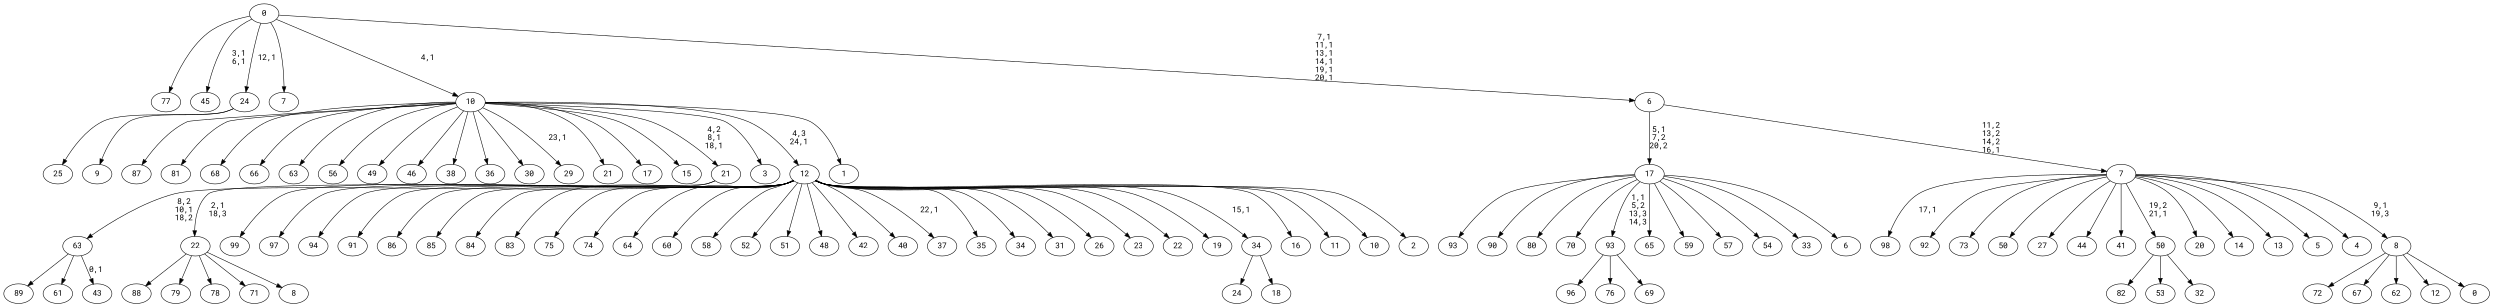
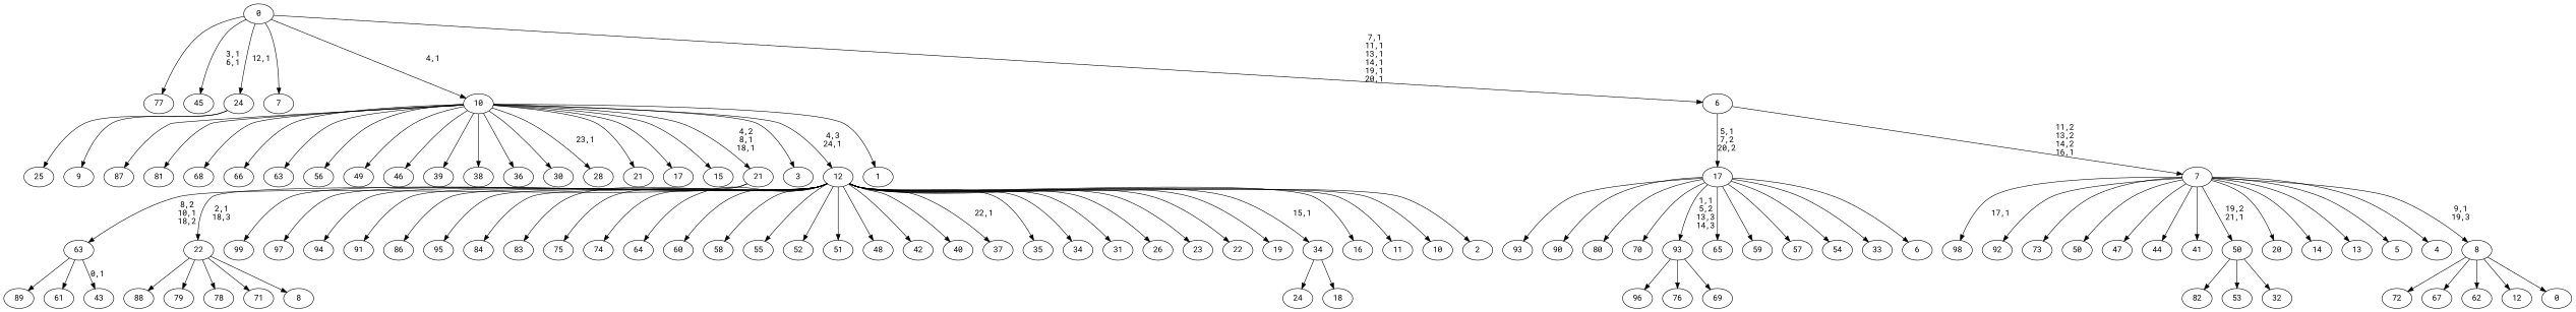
  digraph {
    fontname="Roboto Mono"
    node [fontname="Roboto Mono"]
    edge [fontname="Roboto Mono"]
    n1 [label=99]
    n2 [label=98]
    n3 [label=97]
    n4 [label=96]
    n5 [label=94]
    n6 [label=93]
    n7 [label=92]
    n8 [label=91]
    n9 [label=90]
    n10 [label=89]
    n11 [label=88]
    n12 [label=87]
    n13 [label=86]
-   n14 [label=85]
+   n14 [label=95]
    n15 [label=84]
    n16 [label=83]
    n17 [label=82]
    n18 [label=81]
    n19 [label=80]
    n20 [label=79]
    n21 [label=78]
    n22 [label=77]
    n23 [label=76]
    n24 [label=75]
    n25 [label=74]
    n26 [label=73]
    n27 [label=72]
    n28 [label=71]
    n29 [label=70]
    n30 [label=69]
    93
    n32 [label=68]
    n33 [label=67]
    n34 [label=66]
    n35 [label=65]
    n36 [label=64]
    n37 [label=63]
    n38 [label=62]
    n39 [label=61]
    n40 [label=60]
    n41 [label=59]
    n42 [label=58]
    n43 [label=57]
    n44 [label=56]
+   n45 [label=55]
    n46 [label=54]
    n47 [label=53]
    n48 [label=52]
    n49 [label=51]
    n50 [label=50]
    n51 [label=49]
    n52 [label=48]
-   n53 [label=27]
+   n53 [label=47]
    n54 [label=46]
    n55 [label=45]
    n56 [label=44]
    n57 [label=43]
    63
    n59 [label=42]
    n60 [label=41]
    n61 [label=40]
+   n62 [label=39]
    n63 [label=38]
    n64 [label=37]
    n65 [label=36]
    n66 [label=35]
    n67 [label=34]
    n68 [label=33]
    n69 [label=32]
    50
    n71 [label=31]
    n72 [label=30]
-   n73 [label=29]
+   n73 [label=28]
    n74 [label=26]
    n75 [label=25]
    n76 [label=24]
    n77 [label=23]
    n78 [label=22]
    n79 [label=21]
    n80 [label=20]
    n81 [label=19]
    n82 [label=18]
    34
    n84 [label=17]
    n85 [label=16]
    n86 [label=15]
    n87 [label=14]
    n88 [label=13]
    n89 [label=12]
    n90 [label=11]
    n91 [label=10]
    n92 [label=9]
    24
    n94 [label=8]
    22
    21
    n97 [label=7]
    n98 [label=6]
    17
    n100 [label=5]
    n101 [label=4]
    n102 [label=3]
    n103 [label=2]
    12
    n105 [label=1]
    10
    n107 [label=0]
    8
    7
    6
    0
    93 -> n4
    93 -> n23
    93 -> n30
    63 -> n10
    63 -> n39
    63 -> n57 [label="0,1"]
    50 -> n17
    50 -> n47
    50 -> n69
    34 -> n76
    34 -> n82
    24 -> n75
    24 -> n92
    22 -> n11
    22 -> n20
    22 -> n21
    22 -> n28
    22 -> n94
    21 -> 63 [label="8,2\n10,1\n18,2"]
    21 -> 22 [label="2,1\n18,3"]
    17 -> n6
    17 -> n9
    17 -> n19
    17 -> n29
    17 -> 93 [label="1,1\n5,2\n13,3\n14,3"]
    17 -> n35
    17 -> n41
    17 -> n43
    17 -> n46
    17 -> n68
    17 -> n98
    12 -> n1
    12 -> n3
    12 -> n5
    12 -> n8
    12 -> n13
    12 -> n14
    12 -> n15
    12 -> n16
    12 -> n24
    12 -> n25
    12 -> n36
    12 -> n40
    12 -> n42
+   12 -> n45
    12 -> n48
    12 -> n49
    12 -> n52
    12 -> n59
    12 -> n61
    12 -> n64 [label="22,1"]
    12 -> n66
    12 -> n67
    12 -> n71
    12 -> n74
    12 -> n77
    12 -> n78
    12 -> n81
    12 -> 34 [label="15,1"]
    12 -> n85
    12 -> n90
    12 -> n91
    12 -> n103
    10 -> n12
    10 -> n18
    10 -> n32
    10 -> n34
    10 -> n37
    10 -> n44
    10 -> n51
    10 -> n54
+   10 -> n62
    10 -> n63
    10 -> n65
    10 -> n72
    10 -> n73 [label="23,1"]
    10 -> n79
    10 -> n84
    10 -> n86
    10 -> 21 [label="4,2\n8,1\n18,1"]
    10 -> n102
    10 -> 12 [label="4,3\n24,1"]
    10 -> n105
    8 -> n27
    8 -> n33
    8 -> n38
    8 -> n89
    8 -> n107
    7 -> n2 [label="17,1"]
    7 -> n7
    7 -> n26
    7 -> n50
    7 -> n53
    7 -> n56
    7 -> n60
    7 -> 50 [label="19,2\n21,1"]
    7 -> n80
    7 -> n87
    7 -> n88
    7 -> n100
    7 -> n101
    7 -> 8 [label="9,1\n19,3"]
    6 -> 17 [label="5,1\n7,2\n20,2"]
    6 -> 7 [label="11,2\n13,2\n14,2\n16,1"]
    0 -> n22
    0 -> n55 [label="3,1\n6,1"]
    0 -> 24 [label="12,1"]
    0 -> n97
    0 -> 10 [label="4,1"]
    0 -> 6 [label="7,1\n11,1\n13,1\n14,1\n19,1\n20,1"]
  }
